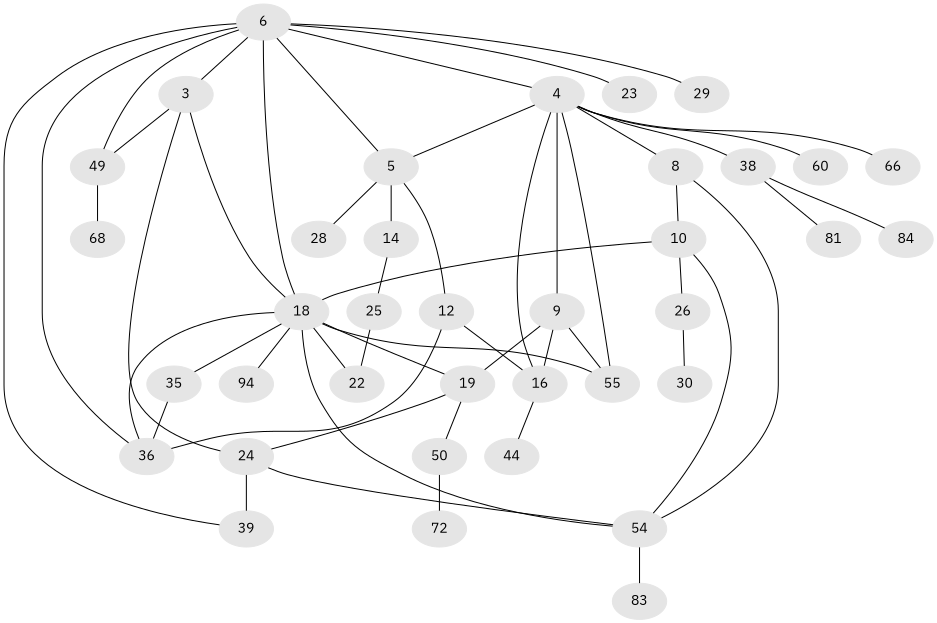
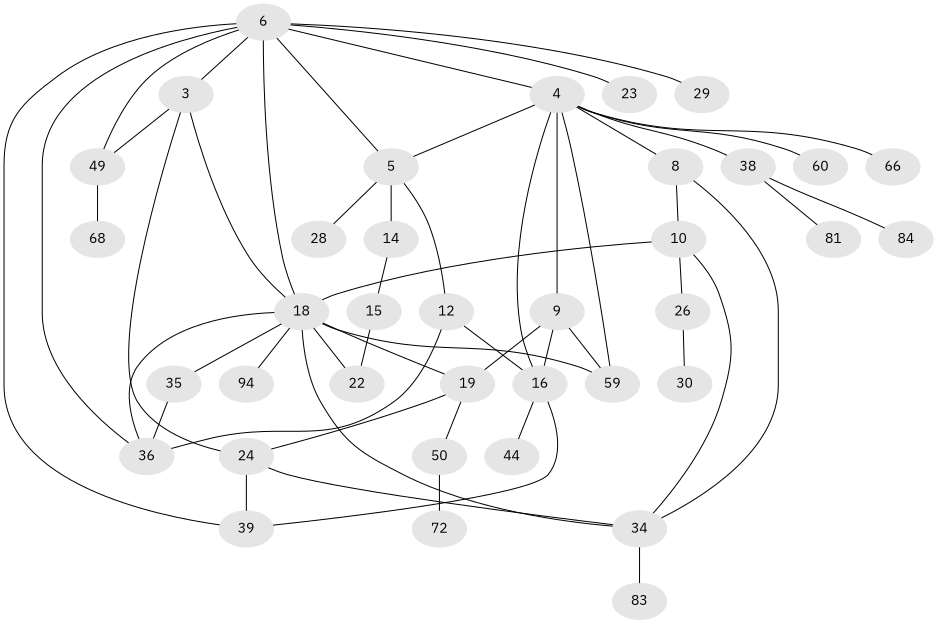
  graph {
    fontname="IBM Plex Sans"
    node [color=gray90 fontname="IBM Plex Sans" style=filled]
    edge [fontname="IBM Plex Sans"]
    n1 [label=6 super="+2+17+87"]
    3 [super="+13"]
    4 [super="+7"]
    5 [super="+6+65"]
    18 [super="+33+49+74+32+20+27"]
    23 [super="+64+70+93"]
    29
    36 [super="+71"]
    39 [super="+56"]
    n10 [label=49 super="+82"]
    24 [super="+75+57"]
    8 [super="+79+41"]
    9 [super="+46+53"]
    16 [super="+31"]
    38 [super="+76"]
-   55
+   55 [label=59]
    60
    66
    12
    14
    28 [super="+73"]
-   34 [super="+43+37" label=54]
+   34 [super="+43+37"]
    19 [super="+25"]
    22 [super="+54+62"]
    35
    94
    68
    10 [super="+63"]
    44 [super="+51"]
    81 [super="+88"]
    84
-   15 [label=25]
+   15
    26
    83
    50 [super="+69"]
    30
    72
    n1 -- 3
    n1 -- 4
    n1 -- 5
    n1 -- 18
    n1 -- 23
    n1 -- 29
    n1 -- 36
    n1 -- 39
    n1 -- n10
    3 -- 18
    3 -- n10
    3 -- 24
    4 -- 5
    4 -- 8
    4 -- 9
    4 -- 16
    4 -- 38
    4 -- 55
    4 -- 60
    4 -- 66
    5 -- 12
    5 -- 14
    5 -- 28
    18 -- 36
    18 -- 55
    18 -- 34
    18 -- 19
    18 -- 22 [weight=2]
    18 -- 35
    18 -- 94
    n10 -- 68
    24 -- 39
    24 -- 34
    8 -- 34
    8 -- 10
    9 -- 16
    9 -- 55
    9 -- 19
+   16 -- 39
    16 -- 44
    38 -- 81
    38 -- 84
    12 -- 36
    12 -- 16
    14 -- 15
    34 -- 83
    19 -- 24
    19 -- 50
    35 -- 36
    10 -- 18
    10 -- 34
    10 -- 26
    15 -- 22
    26 -- 30
    50 -- 72
  }
